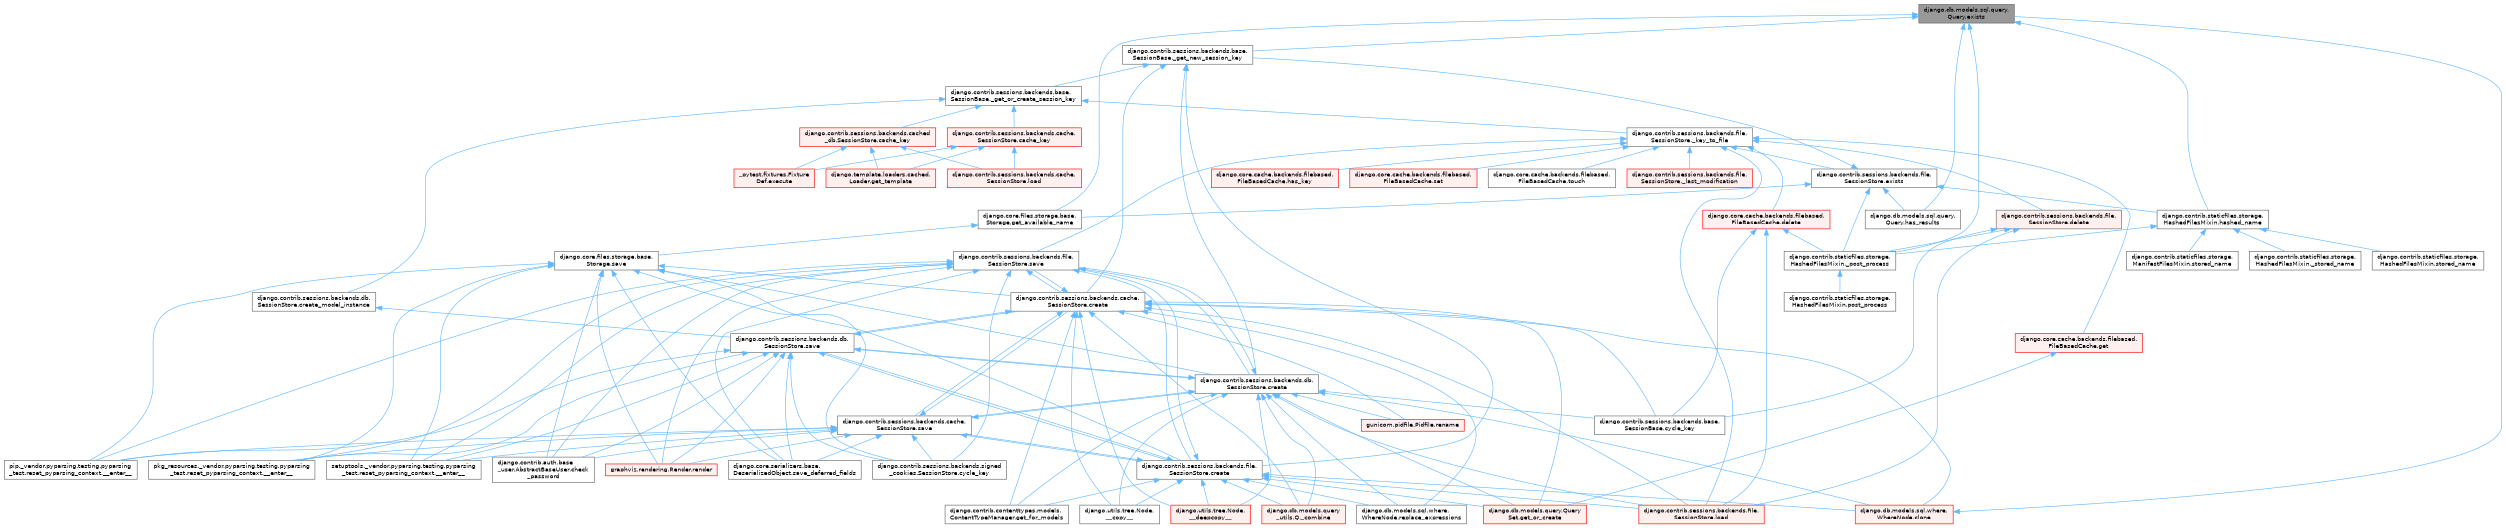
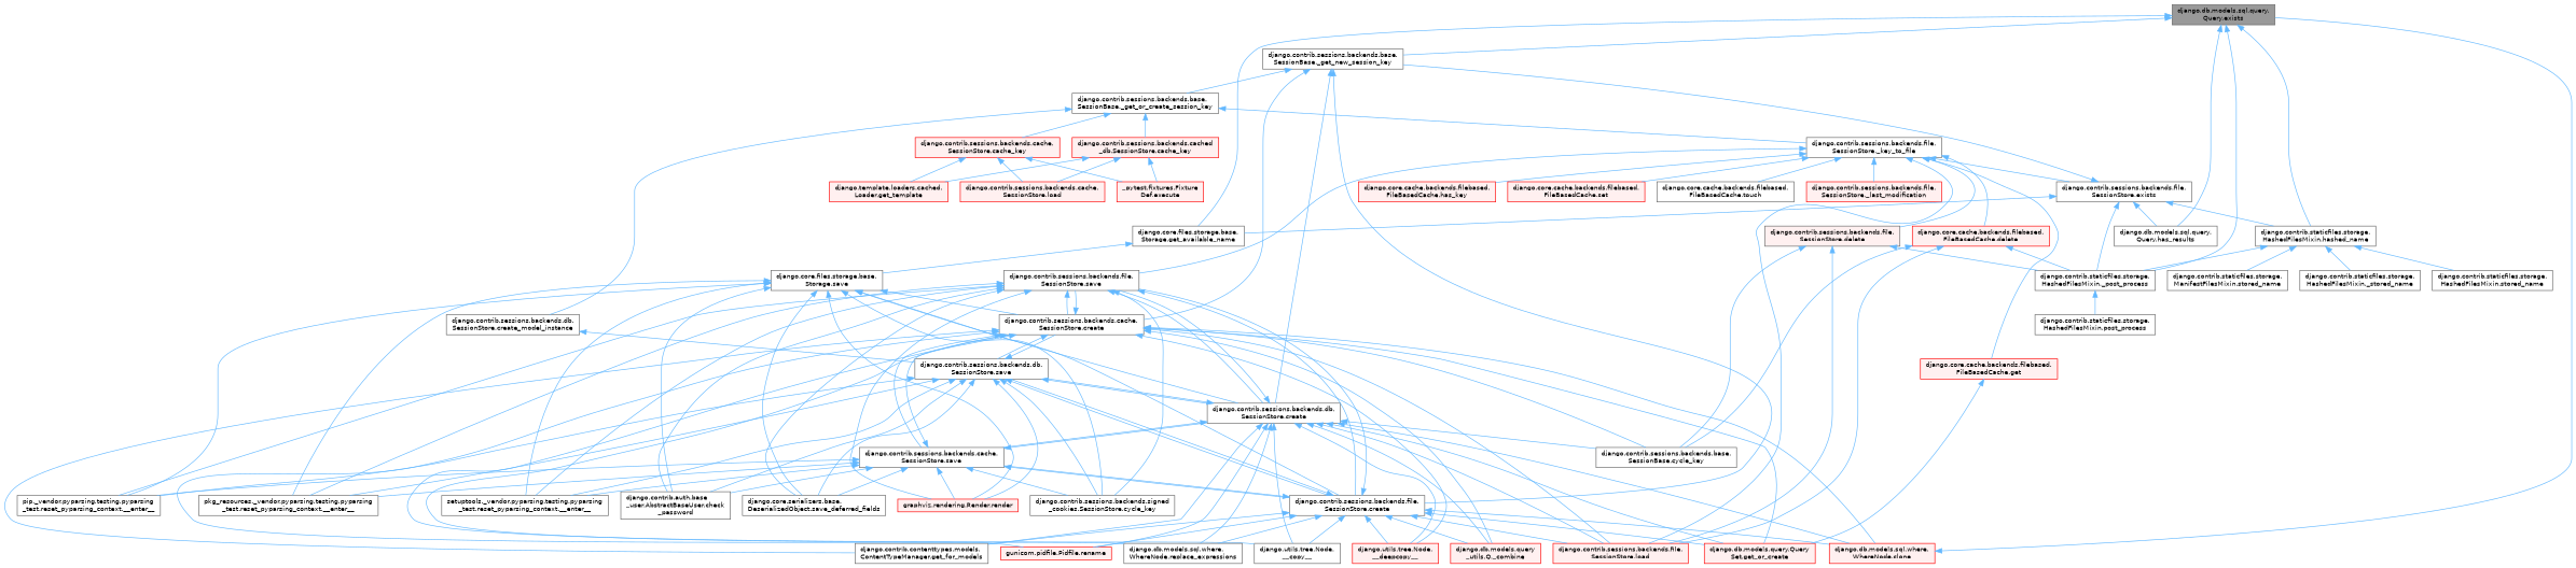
  digraph {
    rankdir=TB
    node [color=grey40 fillcolor=white fontname=Helvetica fontsize=10 shape=box style=filled]
    edge [color=steelblue1 dir=back fontname=Helvetica fontsize=10 labelfontname=Helvetica labelfontsize=10 style=solid]
    n1 [color=gray40 fillcolor=grey60 fontcolor=black height=0.2 label="django.db.models.sql.query.\lQuery.exists" width=0.4]
    n2 [height=0.2 label="django.contrib.sessions.backends.base.\lSessionBase._get_new_session_key" width=0.4]
    n3 [height=0.2 label="django.contrib.staticfiles.storage.\lHashedFilesMixin._post_process" width=0.4]
    n4 [height=0.2 label="django.core.files.storage.base.\lStorage.get_available_name" width=0.4]
    n5 [height=0.2 label="django.db.models.sql.query.\lQuery.has_results" width=0.4]
    n6 [height=0.2 label="django.contrib.staticfiles.storage.\lHashedFilesMixin.hashed_name" width=0.4]
    n7 [height=0.2 label="django.contrib.sessions.backends.base.\lSessionBase._get_or_create_session_key" width=0.4]
    n8 [height=0.2 label="django.contrib.sessions.backends.cache.\lSessionStore.create" width=0.4]
    n9 [height=0.2 label="django.contrib.sessions.backends.db.\lSessionStore.create" width=0.4]
    n10 [height=0.2 label="django.contrib.sessions.backends.file.\lSessionStore.create" width=0.4]
    n11 [height=0.2 label="django.contrib.staticfiles.storage.\lHashedFilesMixin.post_process" width=0.4]
    n12 [height=0.2 label="django.core.files.storage.base.\lStorage.save" width=0.4]
    n13 [height=0.2 label="django.contrib.staticfiles.storage.\lHashedFilesMixin._stored_name" width=0.4]
    n14 [height=0.2 label="django.contrib.staticfiles.storage.\lHashedFilesMixin.stored_name" width=0.4]
    n15 [height=0.2 label="django.contrib.staticfiles.storage.\lManifestFilesMixin.stored_name" width=0.4]
    n16 [height=0.2 label="django.contrib.sessions.backends.file.\lSessionStore._key_to_file" width=0.4]
    n17 [color=red fillcolor="#FFF0F0" height=0.2 label="django.contrib.sessions.backends.cache.\lSessionStore.cache_key" width=0.4]
    n18 [color=red fillcolor="#FFF0F0" height=0.2 label="django.contrib.sessions.backends.cached\l_db.SessionStore.cache_key" width=0.4]
    n19 [height=0.2 label="django.contrib.sessions.backends.db.\lSessionStore.create_model_instance" width=0.4]
    n20 [color=red fillcolor="#FFF0F0" height=0.2 label="django.contrib.sessions.backends.file.\lSessionStore.load" width=0.4]
    n21 [height=0.2 label="django.contrib.sessions.backends.file.\lSessionStore.save" width=0.4]
    n22 [height=0.2 label="django.contrib.sessions.backends.base.\lSessionBase.cycle_key" width=0.4]
    n23 [height=0.2 label="django.utils.tree.Node.\l__copy__" width=0.4]
    n24 [color=red fillcolor="#FFF0F0" height=0.2 label="django.utils.tree.Node.\l__deepcopy__" width=0.4]
    n25 [color=red fillcolor="#FFF0F0" height=0.2 label="django.db.models.query\l_utils.Q._combine" width=0.4]
    n26 [color=red fillcolor="#FFF0F0" height=0.2 label="django.db.models.sql.where.\lWhereNode.clone" width=0.4]
    n27 [height=0.2 label="django.contrib.contenttypes.models.\lContentTypeManager.get_for_models" width=0.4]
    n28 [color=red fillcolor="#FFF0F0" height=0.2 label="django.db.models.query.Query\lSet.get_or_create" width=0.4]
    n29 [color=red fillcolor="#FFF0F0" height=0.2 label="gunicorn.pidfile.Pidfile.rename" width=0.4]
    n30 [height=0.2 label="django.db.models.sql.where.\lWhereNode.replace_expressions" width=0.4]
    n31 [height=0.2 label="django.contrib.sessions.backends.cache.\lSessionStore.save" width=0.4]
    n32 [height=0.2 label="django.contrib.sessions.backends.db.\lSessionStore.save" width=0.4]
    n33 [color=red fillcolor="#FFF0F0" height=0.2 label="django.contrib.sessions.backends.file.\lSessionStore._last_modification" width=0.4]
    n34 [fillcolor="#FFF0F0" height=0.2 label="django.contrib.sessions.backends.file.\lSessionStore.delete" width=0.4]
    n35 [color=red fillcolor="#FFF0F0" height=0.2 label="django.core.cache.backends.filebased.\lFileBasedCache.delete" width=0.4]
    n36 [height=0.2 label="django.contrib.sessions.backends.file.\lSessionStore.exists" width=0.4]
    n37 [color=red fillcolor="#FFF0F0" height=0.2 label="django.core.cache.backends.filebased.\lFileBasedCache.get" width=0.4]
    n38 [color=red fillcolor="#FFF0F0" height=0.2 label="django.core.cache.backends.filebased.\lFileBasedCache.has_key" width=0.4]
    n39 [color=red fillcolor="#FFF0F0" height=0.2 label="django.core.cache.backends.filebased.\lFileBasedCache.set" width=0.4]
    n40 [height=0.2 label="django.core.cache.backends.filebased.\lFileBasedCache.touch" width=0.4]
    n41 [color=red fillcolor="#FFF0F0" height=0.2 label="_pytest.fixtures.Fixture\lDef.execute" width=0.4]
    n42 [color=red fillcolor="#FFF0F0" height=0.2 label="django.template.loaders.cached.\lLoader.get_template" width=0.4]
    n43 [color=red fillcolor="#FFF0F0" height=0.2 label="django.contrib.sessions.backends.cache.\lSessionStore.load" width=0.4]
    n44 [height=0.2 label="pip._vendor.pyparsing.testing.pyparsing\l_test.reset_pyparsing_context.__enter__" width=0.4]
    n45 [height=0.2 label="pkg_resources._vendor.pyparsing.testing.pyparsing\l_test.reset_pyparsing_context.__enter__" width=0.4]
    n46 [height=0.2 label="setuptools._vendor.pyparsing.testing.pyparsing\l_test.reset_pyparsing_context.__enter__" width=0.4]
    n47 [height=0.2 label="django.contrib.auth.base\l_user.AbstractBaseUser.check\l_password" width=0.4]
    n48 [height=0.2 label="django.contrib.sessions.backends.signed\l_cookies.SessionStore.cycle_key" width=0.4]
    n49 [color=red fillcolor="#FFF0F0" height=0.2 label="graphviz.rendering.Render.render" width=0.4]
    n50 [height=0.2 label="django.core.serializers.base.\lDeserializedObject.save_deferred_fields" width=0.4]
    n1 -> n2
    n1 -> n3
    n1 -> n4
    n1 -> n5
    n1 -> n6
    n2 -> n7
    n2 -> n8
    n2 -> n9
    n2 -> n10
    n3 -> n11
    n4 -> n12
    n6 -> n3
    n6 -> n13
    n6 -> n14
    n6 -> n15
    n7 -> n16
    n7 -> n17
    n7 -> n18
    n7 -> n19
    n8 -> n20
    n8 -> n21
    n8 -> n22
    n8 -> n23
    n8 -> n24
    n8 -> n25
    n8 -> n26
    n8 -> n27
    n8 -> n28
    n8 -> n29
    n8 -> n30
    n8 -> n31
    n8 -> n32
    n9 -> n20
    n9 -> n21
    n9 -> n22
    n9 -> n23
    n9 -> n24
    n9 -> n25
    n9 -> n26
    n9 -> n27
    n9 -> n28
    n9 -> n29
    n9 -> n30
    n9 -> n31
    n9 -> n32
    n10 -> n20
    n10 -> n21
    n10 -> n23
    n10 -> n24
    n10 -> n25
    n10 -> n26
    n10 -> n27
    n10 -> n28
+   n10 -> n29
    n10 -> n30
    n10 -> n31
    n10 -> n32
    n12 -> n8
    n12 -> n9
    n12 -> n10
    n12 -> n44
    n12 -> n45
    n12 -> n46
    n12 -> n47
    n12 -> n48
    n12 -> n49
    n12 -> n50
    n16 -> n20
    n16 -> n21
    n16 -> n33
    n16 -> n34
    n16 -> n35
    n16 -> n36
    n16 -> n37
    n16 -> n38
    n16 -> n39
    n16 -> n40
    n17 -> n41
    n17 -> n42
    n17 -> n43
    n18 -> n41
    n18 -> n42
    n18 -> n43
    n19 -> n32
    n21 -> n8
    n21 -> n9
    n21 -> n10
    n21 -> n44
    n21 -> n45
    n21 -> n46
    n21 -> n47
    n21 -> n48
    n21 -> n49
    n21 -> n50
    n26 -> n1
    n31 -> n8
    n31 -> n9
    n31 -> n10
    n31 -> n44
    n31 -> n45
    n31 -> n46
    n31 -> n47
    n31 -> n48
    n31 -> n49
    n31 -> n50
    n32 -> n8
    n32 -> n9
    n32 -> n10
    n32 -> n44
    n32 -> n45
    n32 -> n46
    n32 -> n47
    n32 -> n48
    n32 -> n49
    n32 -> n50
    n34 -> n3
    n34 -> n20
    n34 -> n22
    n35 -> n3
    n35 -> n20
    n35 -> n22
    n36 -> n2
    n36 -> n3
    n36 -> n4
    n36 -> n5
    n36 -> n6
    n37 -> n28
  }
